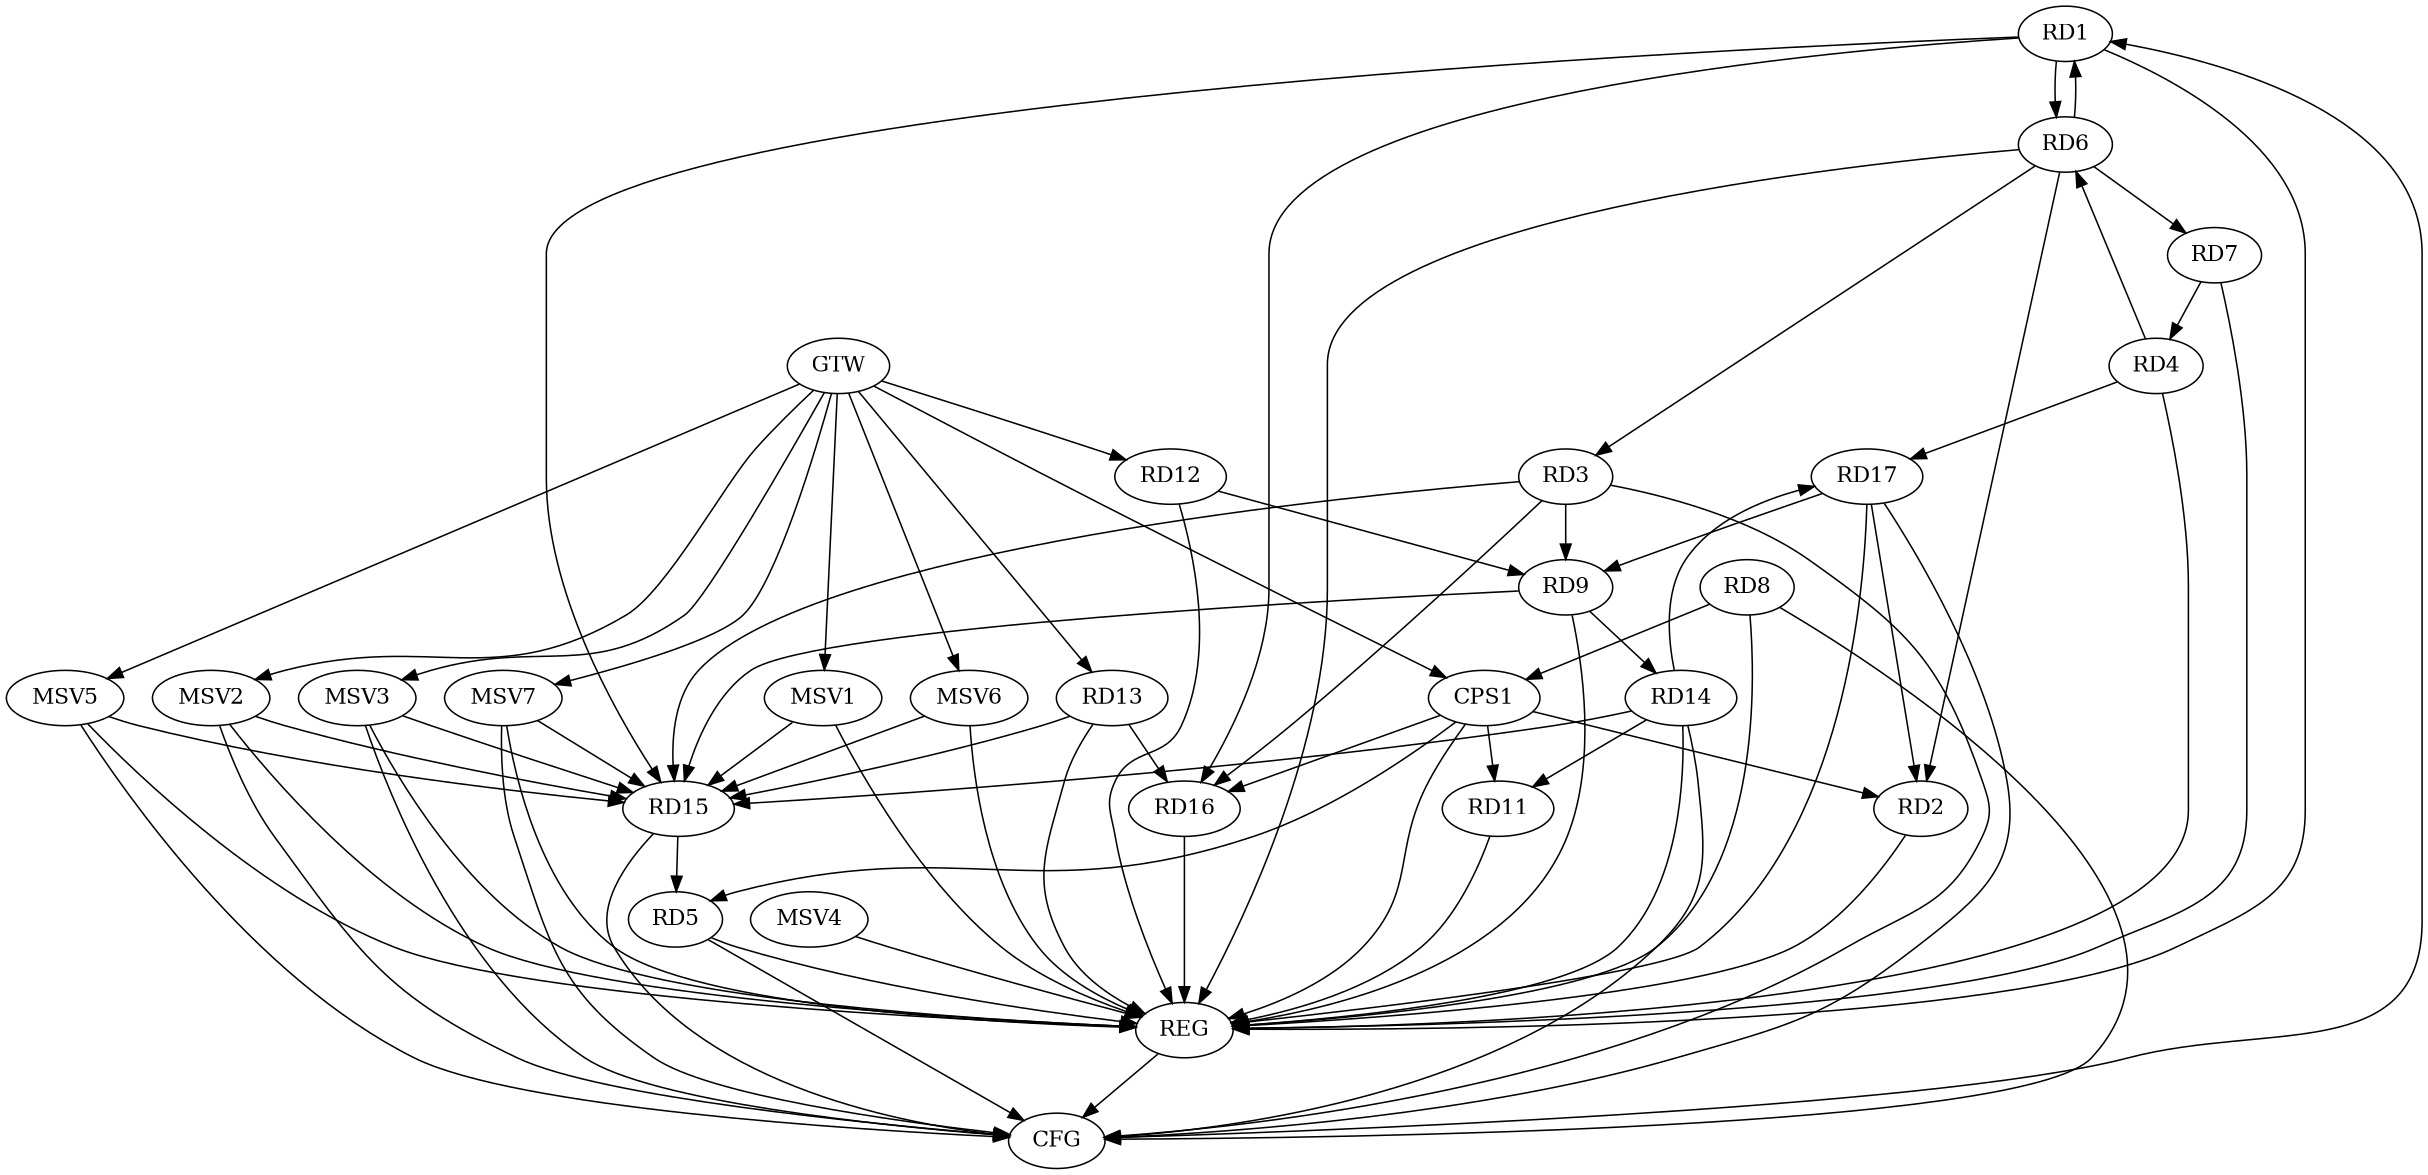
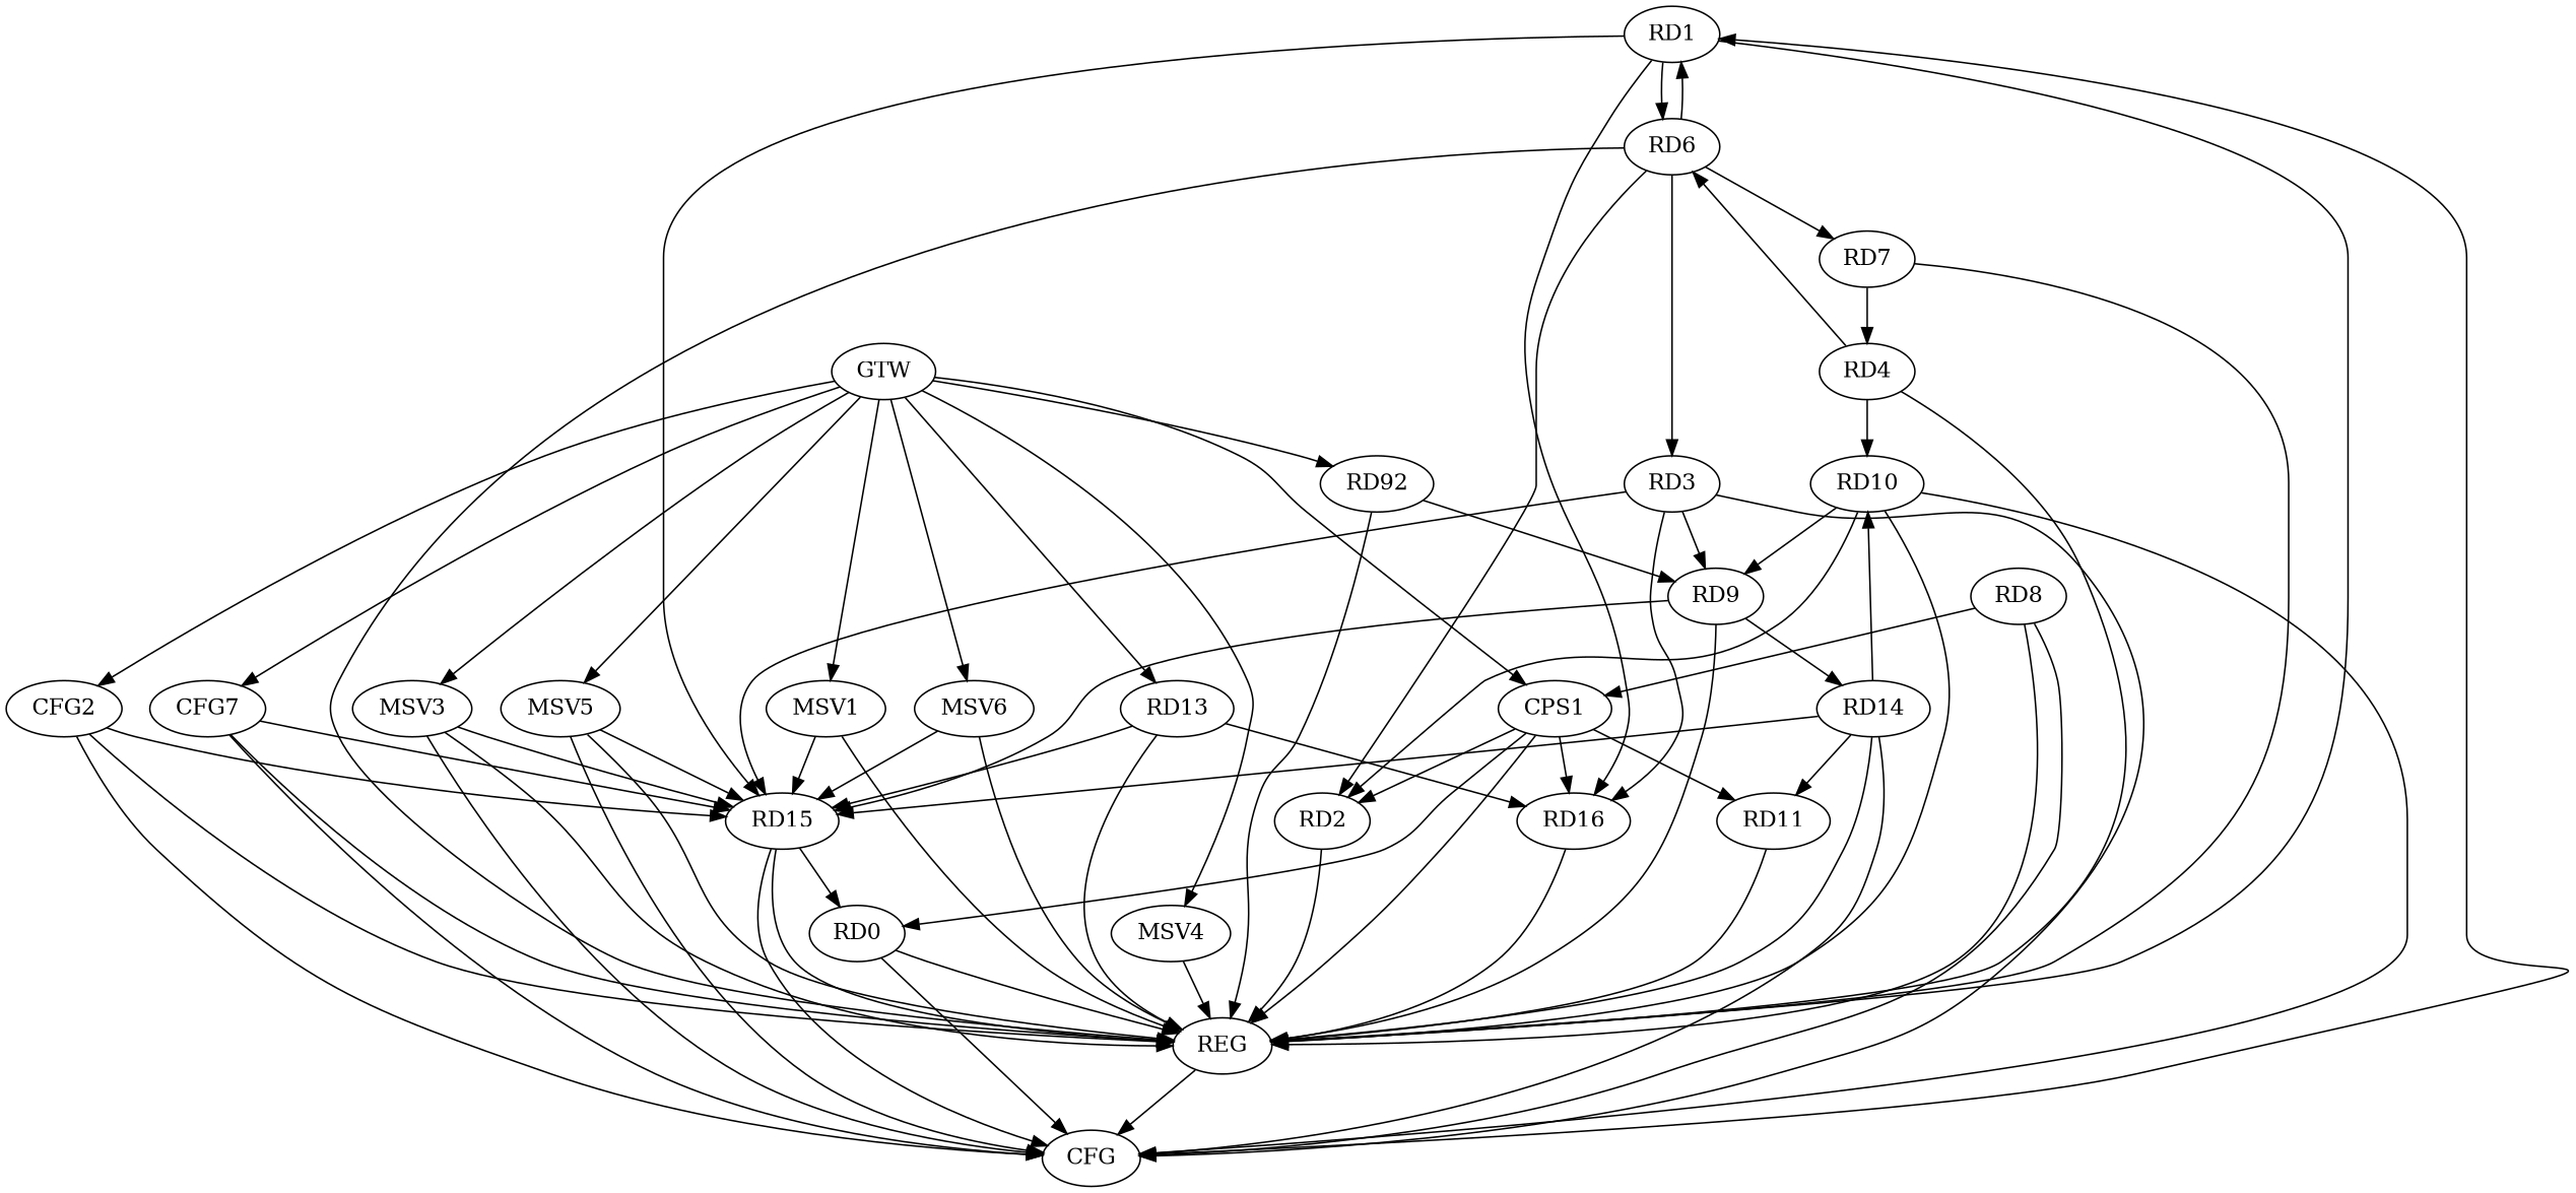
  strict digraph {
    n1 [label=RD1]
    n2 [label=RD6]
    n3 [label=RD15]
    n4 [label=RD16]
    n5 [label=REG]
    n6 [label=RD2]
    n7 [label=RD3]
    n8 [label=RD7]
    n9 [label=CFG]
-   n10 [label=RD5]
+   n10 [label=RD0]
    n11 [label=RD9]
    n12 [label=RD14]
    n13 [label=RD4]
-   n14 [label=RD17]
+   n14 [label=RD10]
    n15 [label=RD8]
    n16 [label=CPS1]
    n17 [label=RD11]
-   n18 [label=RD12]
+   n18 [label=RD92]
    n19 [label=RD13]
    n20 [label=GTW]
    n21 [label=MSV1]
-   n22 [label=MSV2]
+   n22 [label=CFG2]
    n23 [label=MSV3]
    n24 [label=MSV4]
    n25 [label=MSV5]
    n26 [label=MSV6]
-   n27 [label=MSV7]
+   n27 [label=CFG7]
    n1 -> n2
    n1 -> n3
    n1 -> n4
    n1 -> n5
    n2 -> n1
    n2 -> n5
    n2 -> n6
    n2 -> n7
    n2 -> n8
+   n3 -> n5
    n3 -> n9
    n3 -> n10
    n4 -> n5
    n5 -> n9
    n6 -> n5
    n7 -> n3
    n7 -> n4
    n7 -> n9
    n7 -> n11
    n8 -> n5
    n8 -> n13
    n9 -> n1
    n10 -> n5
    n10 -> n9
    n11 -> n3
    n11 -> n5
    n11 -> n12
    n12 -> n3
    n12 -> n5
    n12 -> n9
    n12 -> n14
    n12 -> n17
    n13 -> n2
    n13 -> n5
    n13 -> n14
    n14 -> n5
    n14 -> n6
    n14 -> n9
    n14 -> n11
    n15 -> n5
    n15 -> n9
    n15 -> n16
    n16 -> n4
    n16 -> n5
    n16 -> n6
    n16 -> n10
    n16 -> n17
    n17 -> n5
    n18 -> n5
    n18 -> n11
    n19 -> n3
    n19 -> n4
    n19 -> n5
    n20 -> n16
    n20 -> n18
    n20 -> n19
    n20 -> n21
    n20 -> n22
    n20 -> n23
+   n20 -> n24
    n20 -> n25
    n20 -> n26
    n20 -> n27
    n21 -> n3
    n21 -> n5
    n22 -> n3
    n22 -> n5
    n22 -> n9
    n23 -> n3
    n23 -> n5
    n23 -> n9
    n24 -> n5
    n25 -> n3
    n25 -> n5
    n25 -> n9
    n26 -> n3
    n26 -> n5
    n27 -> n3
    n27 -> n5
    n27 -> n9
  }
